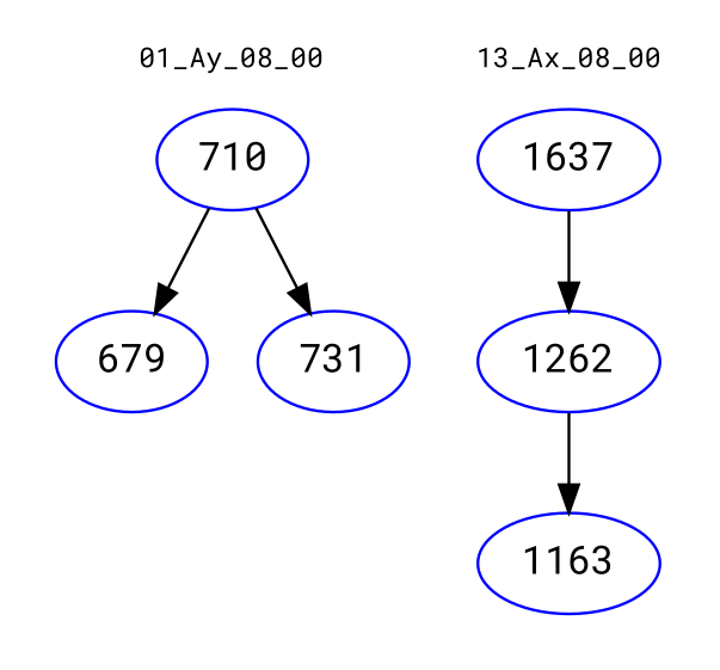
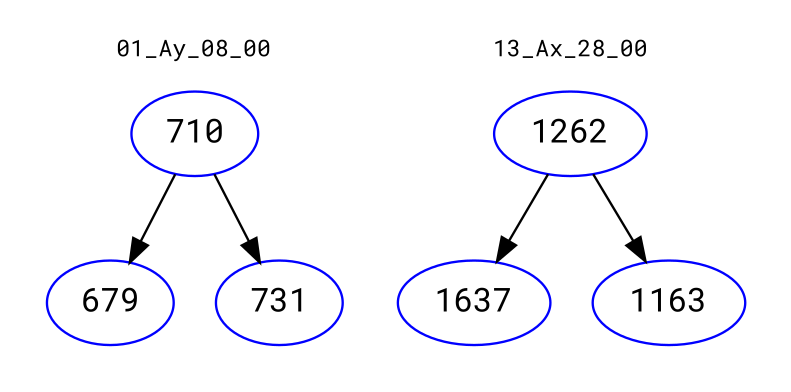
  digraph {
    fontname="Roboto Mono"
    node [color=blue fontname="Roboto Mono"]
    edge [color=black fontname="Roboto Mono"]
    n1 [label=710]
    n2 [label=679]
    n3 [label=731]
    n4 [label=1262]
    n5 [label=1637]
    n6 [label=1163]
    subgraph cluster_1 {
      color=white
      fontsize=10
      label="01_Ay_08_00"
      n1
      n2
      n3
    }
    subgraph cluster_2 {
      color=white
      fontsize=10
-     label="13_Ax_08_00"
+     label="13_Ax_28_00"
      n4
      n5
      n6
    }
    n1 -> n2
    n1 -> n3
-   n5 -> n4
+   n4 -> n5
    n4 -> n6
  }
